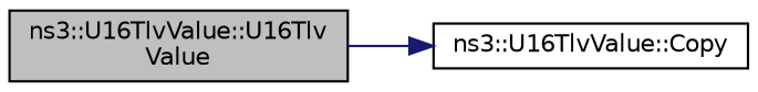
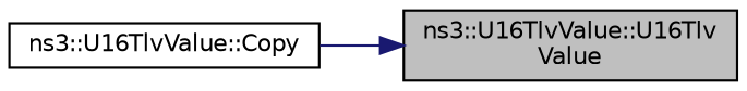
  digraph {
    rankdir=RL
    node [color=black fontname=Helvetica fontsize=10 shape=record style=filled]
    n1 [fillcolor=grey75 fontcolor=black height=0.2 label="ns3::U16TlvValue::U16Tlv\lValue" width=0.4]
    n2 [fillcolor=white height=0.2 label="ns3::U16TlvValue::Copy" width=0.4]
-   n2 -> n1 [color=midnightblue dir=back fontname=Helvetica fontsize=10 labelfontname=Helvetica labelfontsize=10 style=solid]
+   n1 -> n2 [color=midnightblue dir=back fontname=Helvetica fontsize=10 labelfontname=Helvetica labelfontsize=10 style=solid]
  }
